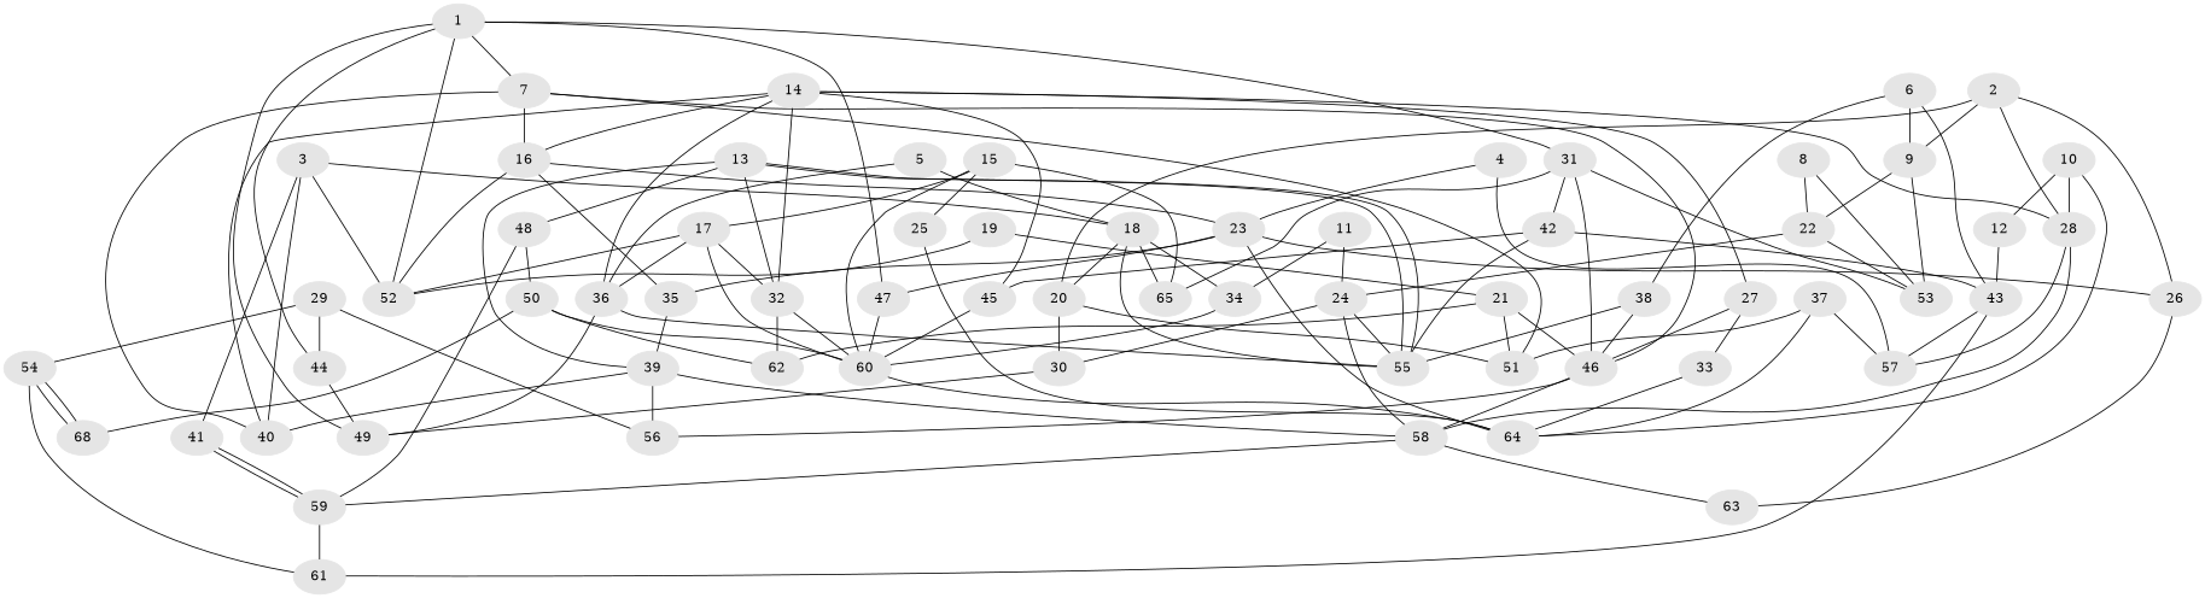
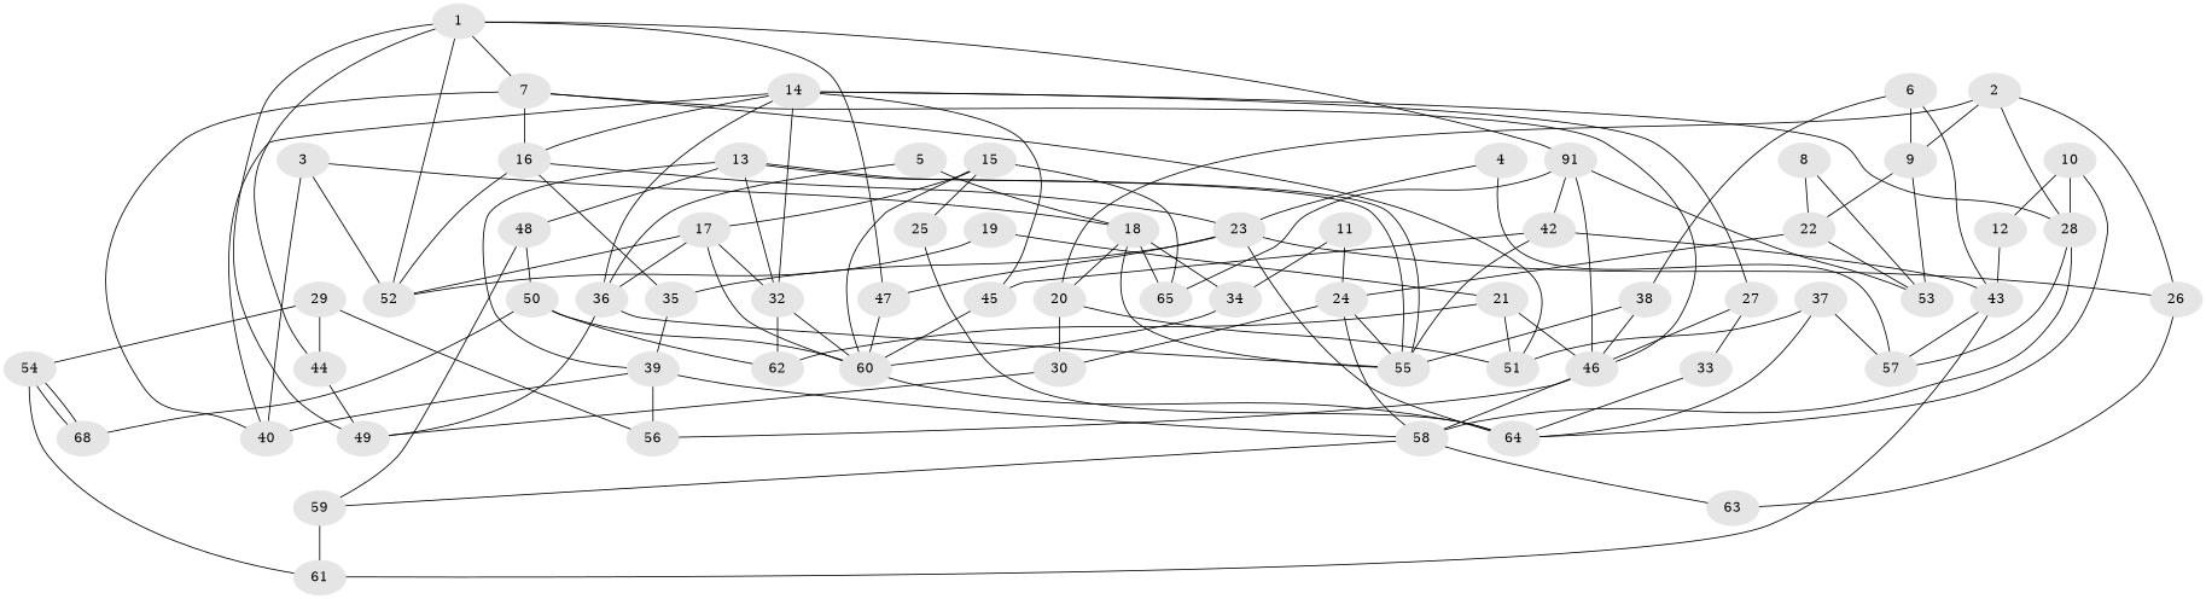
  graph {
    node [color=gray90 style=filled]
    1
    7
-   31
+   31 [label=91]
    44
    47
    49
    52
    40
    16
    46
    51
    53
    65
    42
    60
    2
    9
    20
    26
    28
    22
    30
    63
    57
    58
    3
    18
-   41
    34
    55
    59
    4
    23
    64
    35
    5
    36
    6
    38
    43
    61
    56
    8
    24
    10
    12
    11
    13
    32
    39
    48
    62
    50
    14
    27
    45
    33
    15
    17
    25
    19
    21
    29
    54
    n65 [label=68]
    37
    1 -- 7
    1 -- 31
    1 -- 44
    1 -- 47
    1 -- 49
    1 -- 52
    7 -- 40
    7 -- 16
    7 -- 46
    7 -- 51
    31 -- 46
    31 -- 53
    31 -- 65
    31 -- 42
    44 -- 49
    47 -- 60
    16 -- 52
    16 -- 23
    16 -- 35
    46 -- 58
    46 -- 56
    42 -- 55
    42 -- 43
    42 -- 45
    60 -- 64
    2 -- 9
    2 -- 20
    2 -- 26
    2 -- 28
    9 -- 53
    9 -- 22
    20 -- 51
    20 -- 30
    26 -- 63
    28 -- 57
    28 -- 58
    22 -- 53
    22 -- 24
    30 -- 49
    58 -- 63
    58 -- 59
    3 -- 52
    3 -- 40
    3 -- 18
-   3 -- 41
    18 -- 65
    18 -- 20
    18 -- 34
    18 -- 55
-   41 -- 59
-   41 -- 59
    34 -- 60
    59 -- 61
    4 -- 57
    4 -- 23
    23 -- 47
    23 -- 26
    23 -- 64
    23 -- 35
    35 -- 39
    5 -- 18
    5 -- 36
    36 -- 49
    36 -- 55
    6 -- 9
    6 -- 38
    6 -- 43
    38 -- 46
    38 -- 55
    43 -- 57
    43 -- 61
    8 -- 53
    8 -- 22
    24 -- 30
    24 -- 58
    24 -- 55
    10 -- 28
    10 -- 64
    10 -- 12
    12 -- 43
    11 -- 34
    11 -- 24
    13 -- 55
    13 -- 55
    13 -- 32
    13 -- 39
    13 -- 48
    32 -- 60
    32 -- 62
    39 -- 40
    39 -- 58
    39 -- 56
    48 -- 59
    48 -- 50
    50 -- 60
    50 -- 62
    50 -- n65
    14 -- 40
    14 -- 16
    14 -- 28
    14 -- 36
    14 -- 32
    14 -- 27
    14 -- 45
    27 -- 46
    27 -- 33
    45 -- 60
    33 -- 64
    15 -- 65
    15 -- 60
    15 -- 17
    15 -- 25
    17 -- 52
    17 -- 60
    17 -- 36
    17 -- 32
    25 -- 64
    19 -- 52
    19 -- 21
    21 -- 46
    21 -- 51
    21 -- 62
    29 -- 44
    29 -- 56
    29 -- 54
    54 -- 61
    54 -- n65
    54 -- n65
    37 -- 51
    37 -- 57
    37 -- 64
  }
